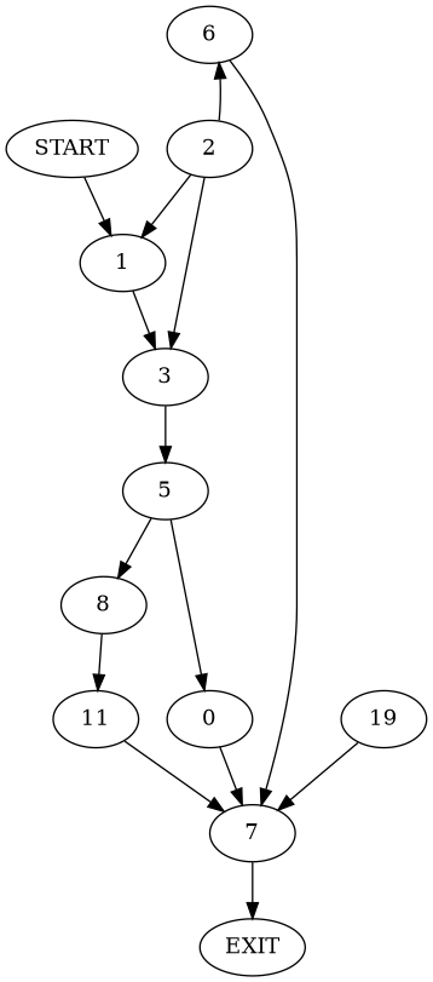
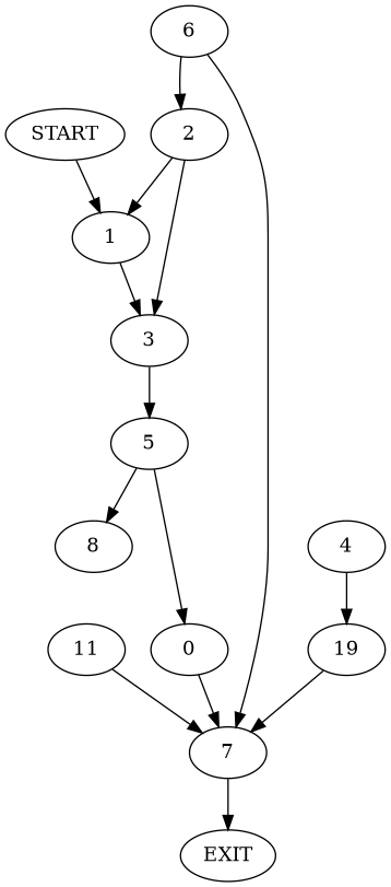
  digraph {
    n1 [label=START]
    1
    3
    n4 [label=EXIT]
    2
    6
    5
    7
    n9 [label=19]
+   4
    8
    n12 [label=0]
    11
    n1 -> 1
    1 -> 3
    3 -> 5
    2 -> 1
    2 -> 3
-   2 -> 6
+   6 -> 2
    6 -> 7
    5 -> 8
    5 -> n12
    7 -> n4
    n9 -> 7
-   8 -> 11
+   4 -> n9
    n12 -> 7
    11 -> 7
  }
